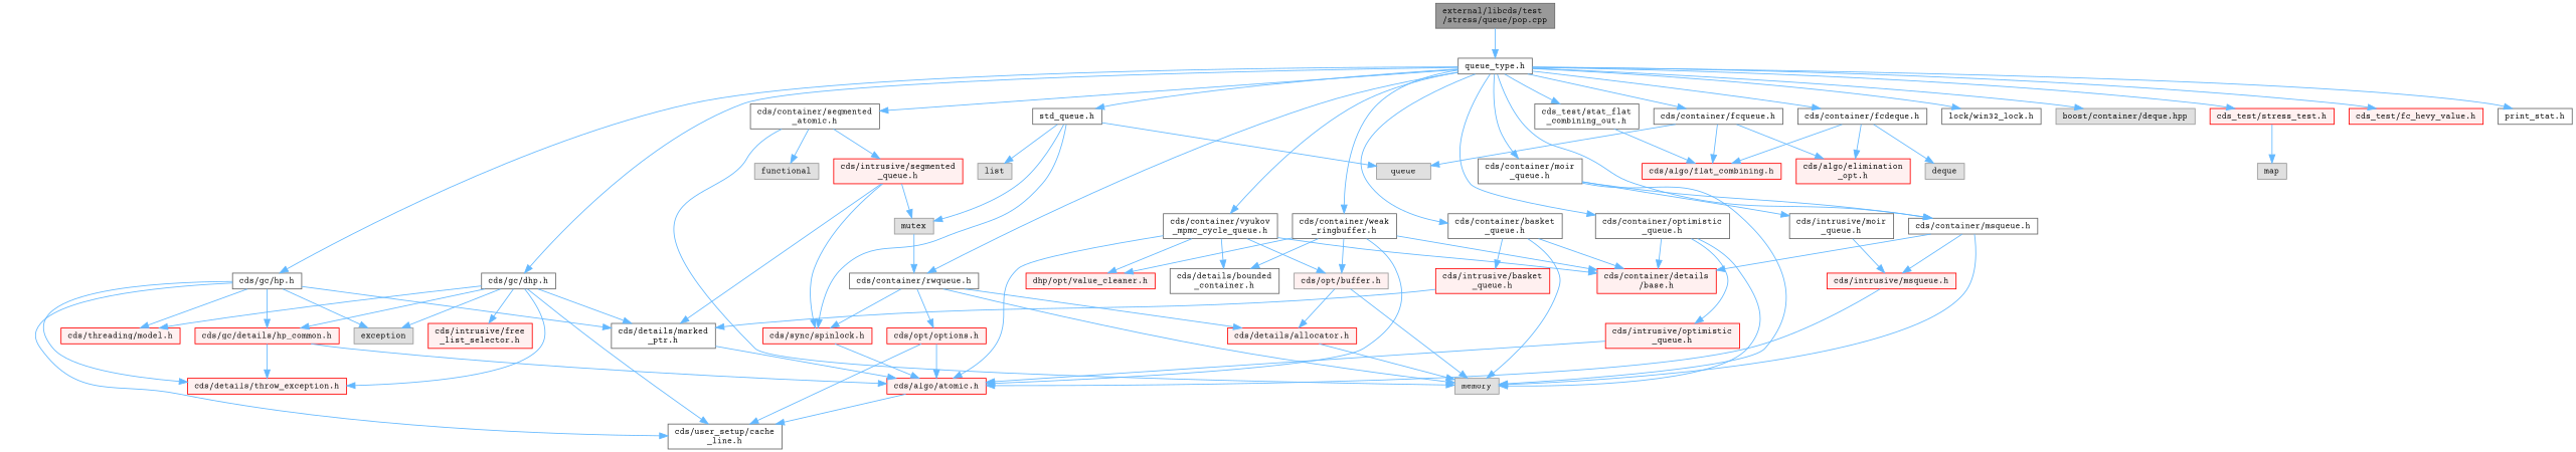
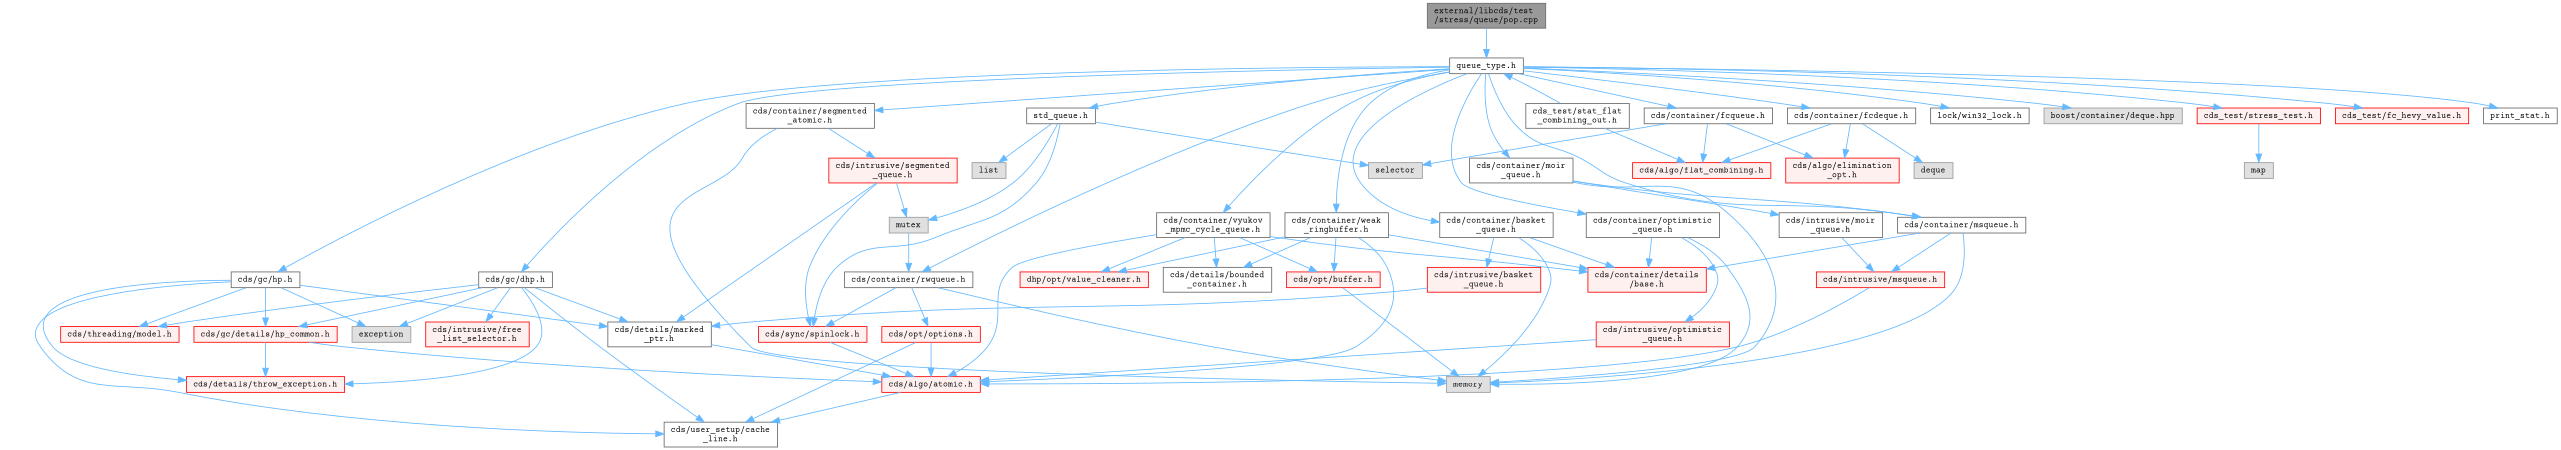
  digraph {
    fontname="Courier Prime"
    node [color=grey40 fillcolor=white fontname="Courier Prime" fontsize=10 shape=box style=filled]
    edge [color=steelblue1 fontname="Courier Prime" fontsize=10 labelfontname=Helvetica labelfontsize=10 style=solid]
    n1 [color=gray40 fillcolor=grey60 fontcolor=black height=0.2 label="external/libcds/test\l/stress/queue/pop.cpp" width=0.4]
    n2 [height=0.2 label="queue_type.h" width=0.4]
    n3 [height=0.2 label="cds/container/msqueue.h" width=0.4]
    n4 [height=0.2 label="cds/container/moir\l_queue.h" width=0.4]
    n5 [height=0.2 label="cds/container/rwqueue.h" width=0.4]
    n6 [height=0.2 label="cds/container/optimistic\l_queue.h" width=0.4]
    n7 [height=0.2 label="cds/container/vyukov\l_mpmc_cycle_queue.h" width=0.4]
    n8 [height=0.2 label="cds/container/basket\l_queue.h" width=0.4]
    n9 [height=0.2 label="cds/container/fcqueue.h" width=0.4]
    n10 [height=0.2 label="cds/container/fcdeque.h" width=0.4]
    n11 [height=0.2 label="cds/container/segmented\l_atomic.h" width=0.4]
    n12 [height=0.2 label="cds/container/weak\l_ringbuffer.h" width=0.4]
    n13 [height=0.2 label="cds/gc/hp.h" width=0.4]
    n14 [height=0.2 label="cds/gc/dhp.h" width=0.4]
    n15 [height=0.2 label="std_queue.h" width=0.4]
    n16 [height=0.2 label="lock/win32_lock.h" width=0.4]
    n17 [color=grey60 fillcolor="#E0E0E0" height=0.2 label="boost/container/deque.hpp" width=0.4]
    n18 [color=red fillcolor="#FFF0F0" height=0.2 label="cds_test/stress_test.h" width=0.4]
    n19 [height=0.2 label="cds_test/stat_flat\l_combining_out.h" width=0.4]
    n20 [color=red fillcolor="#FFF0F0" height=0.2 label="cds_test/fc_hevy_value.h" width=0.4]
    n21 [height=0.2 label="print_stat.h" width=0.4]
    n22 [color=grey60 fillcolor="#E0E0E0" height=0.2 label=memory width=0.4]
    n23 [color=red fillcolor="#FFF0F0" height=0.2 label="cds/intrusive/msqueue.h" width=0.4]
    n24 [color=red fillcolor="#FFF0F0" height=0.2 label="cds/container/details\l/base.h" width=0.4]
    n25 [height=0.2 label="cds/intrusive/moir\l_queue.h" width=0.4]
    n26 [color=red fillcolor="#FFF0F0" height=0.2 label="cds/sync/spinlock.h" width=0.4]
    n27 [color=red fillcolor="#FFF0F0" height=0.2 label="cds/opt/options.h" width=0.4]
-   n28 [color=red fillcolor="#FFF0F0" height=0.2 label="cds/details/allocator.h" width=0.4]
    n29 [color=red fillcolor="#FFF0F0" height=0.2 label="cds/intrusive/optimistic\l_queue.h" width=0.4]
    n30 [color=red fillcolor="#FFF0F0" height=0.2 label="cds/algo/atomic.h" width=0.4]
-   n31 [color=grey60 fillcolor="#FFF0F0" height=0.2 label="cds/opt/buffer.h" width=0.4]
+   n31 [color=red fillcolor="#FFF0F0" height=0.2 label="cds/opt/buffer.h" width=0.4]
    n32 [color=red fillcolor="#FFF0F0" height=0.2 label="dhp/opt/value_cleaner.h" width=0.4]
    n33 [height=0.2 label="cds/details/bounded\l_container.h" width=0.4]
    n34 [color=red fillcolor="#FFF0F0" height=0.2 label="cds/intrusive/basket\l_queue.h" width=0.4]
    n35 [color=red fillcolor="#FFF0F0" height=0.2 label="cds/algo/flat_combining.h" width=0.4]
    n36 [color=red fillcolor="#FFF0F0" height=0.2 label="cds/algo/elimination\l_opt.h" width=0.4]
-   n37 [color=grey60 fillcolor="#E0E0E0" height=0.2 label=queue width=0.4]
+   n37 [color=grey60 fillcolor="#E0E0E0" height=0.2 label=selector width=0.4]
    n38 [color=grey60 fillcolor="#E0E0E0" height=0.2 label=deque width=0.4]
-   n39 [color=grey60 fillcolor="#E0E0E0" height=0.2 label=functional width=0.4]
    n40 [color=red fillcolor="#FFF0F0" height=0.2 label="cds/intrusive/segmented\l_queue.h" width=0.4]
    n41 [height=0.2 label="cds/user_setup/cache\l_line.h" width=0.4]
    n42 [height=0.2 label="cds/details/marked\l_ptr.h" width=0.4]
    n43 [color=grey60 fillcolor="#E0E0E0" height=0.2 label=exception width=0.4]
    n44 [color=red fillcolor="#FFF0F0" height=0.2 label="cds/gc/details/hp_common.h" width=0.4]
    n45 [color=red fillcolor="#FFF0F0" height=0.2 label="cds/details/throw_exception.h" width=0.4]
    n46 [color=red fillcolor="#FFF0F0" height=0.2 label="cds/threading/model.h" width=0.4]
    n47 [color=red fillcolor="#FFF0F0" height=0.2 label="cds/intrusive/free\l_list_selector.h" width=0.4]
    n48 [color=grey60 fillcolor="#E0E0E0" height=0.2 label=mutex width=0.4]
    n49 [color=grey60 fillcolor="#E0E0E0" height=0.2 label=list width=0.4]
    n50 [color=grey60 fillcolor="#E0E0E0" height=0.2 label=map width=0.4]
    n1 -> n2
    n2 -> n3
    n2 -> n4
    n2 -> n5
    n2 -> n6
    n2 -> n7
    n2 -> n8
    n2 -> n9
    n2 -> n10
    n2 -> n11
    n2 -> n12
    n2 -> n13
    n2 -> n14
    n2 -> n15
    n2 -> n16
    n2 -> n17
    n2 -> n18
-   n2 -> n19
+   n19 -> n2
    n2 -> n20
    n2 -> n21
    n3 -> n22
    n3 -> n23
    n3 -> n24
    n4 -> n3
    n4 -> n22
    n4 -> n25
    n5 -> n22
    n5 -> n26
    n5 -> n27
-   n5 -> n28
    n6 -> n22
    n6 -> n24
    n6 -> n29
    n7 -> n24
    n7 -> n30
    n7 -> n31
    n7 -> n32
    n7 -> n33
    n8 -> n22
    n8 -> n24
    n8 -> n34
    n9 -> n35
    n9 -> n36
    n9 -> n37
    n10 -> n35
    n10 -> n36
    n10 -> n38
    n11 -> n22
-   n11 -> n39
    n11 -> n40
    n12 -> n24
    n12 -> n30
    n12 -> n31
    n12 -> n32
    n12 -> n33
    n13 -> n41
    n13 -> n42
    n13 -> n43
    n13 -> n44
    n13 -> n45
    n13 -> n46
    n14 -> n41
    n14 -> n42
    n14 -> n43
    n14 -> n44
    n14 -> n45
    n14 -> n46
    n14 -> n47
    n15 -> n26
    n15 -> n37
    n15 -> n48
    n15 -> n49
    n18 -> n50
    n19 -> n35
    n23 -> n30
    n25 -> n23
    n26 -> n30
    n27 -> n30
    n27 -> n41
-   n28 -> n22
    n29 -> n30
    n30 -> n41
    n31 -> n22
-   n31 -> n28
    n34 -> n42
    n40 -> n26
    n40 -> n42
    n40 -> n48
    n42 -> n30
    n44 -> n30
    n44 -> n45
    n48 -> n5
  }
